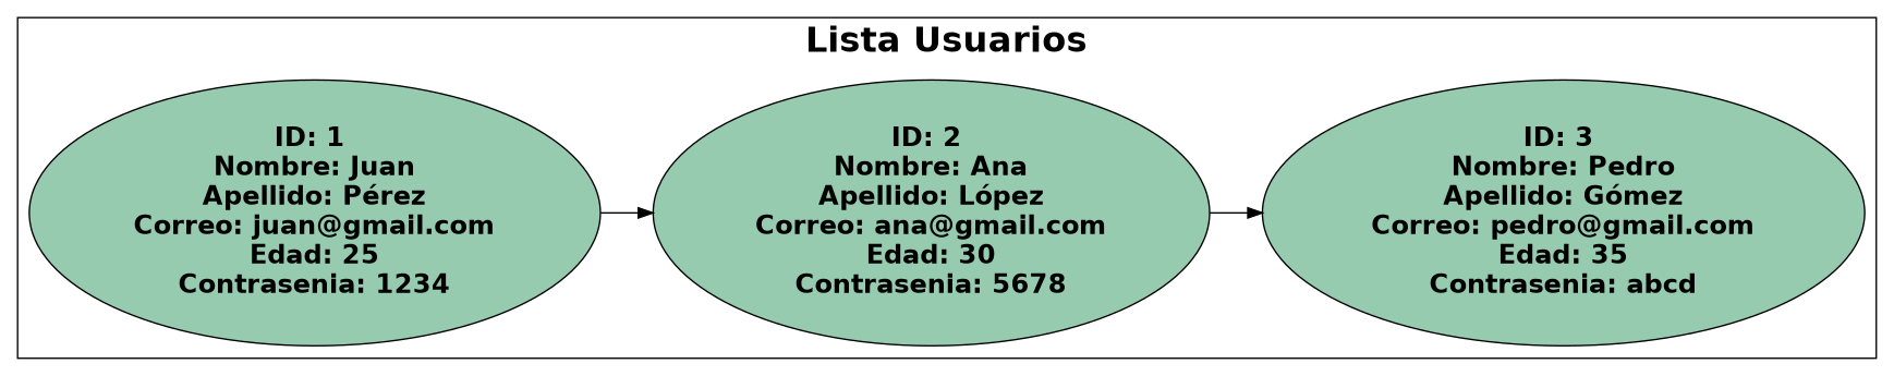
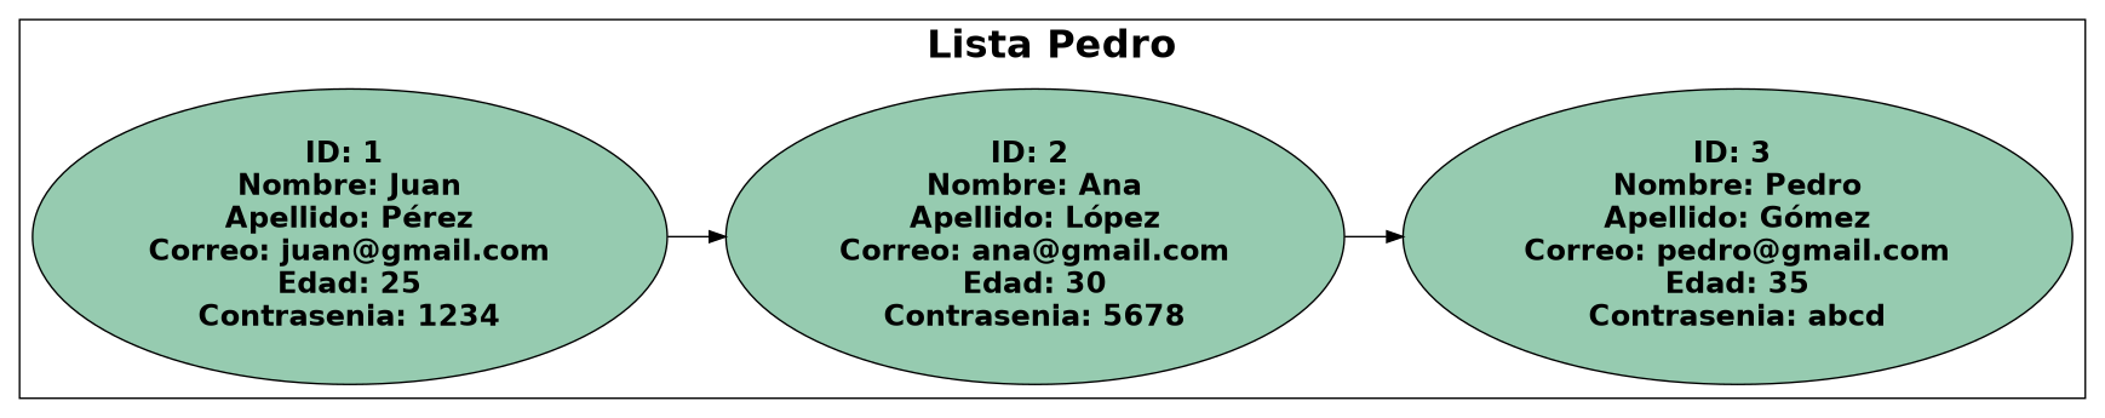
  digraph {
    rankdir=LR
    node [fillcolor="#96cbb0" fontname="Helvetica-Bold" fontsize=18 shape=ellipse style=filled]
    n1 [label="ID: 1 \n Nombre: Juan \n Apellido: Pérez \n Correo: juan@gmail.com \n Edad: 25 \n Contrasenia: 1234 "]
    n2 [label="ID: 2 \n Nombre: Ana \n Apellido: López \n Correo: ana@gmail.com \n Edad: 30 \n Contrasenia: 5678 "]
    n3 [label="ID: 3 \n Nombre: Pedro \n Apellido: Gómez \n Correo: pedro@gmail.com \n Edad: 35 \n Contrasenia: abcd "]
    subgraph cluster_1 {
      fontname="Helvetica-Bold"
      fontsize=24
-     label="Lista Usuarios"
+     label="Lista Pedro"
      lalbelloc=t
      n1
      n2
      n3
    }
    n1 -> n2
    n2 -> n3
  }
